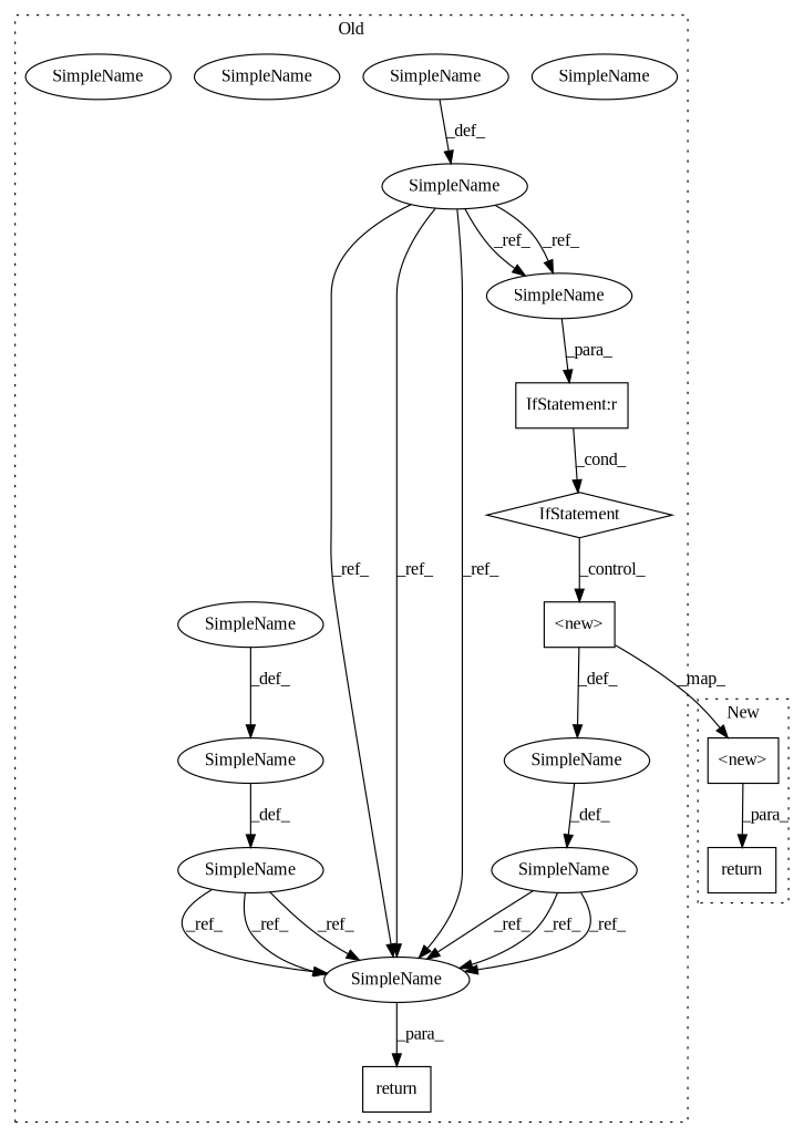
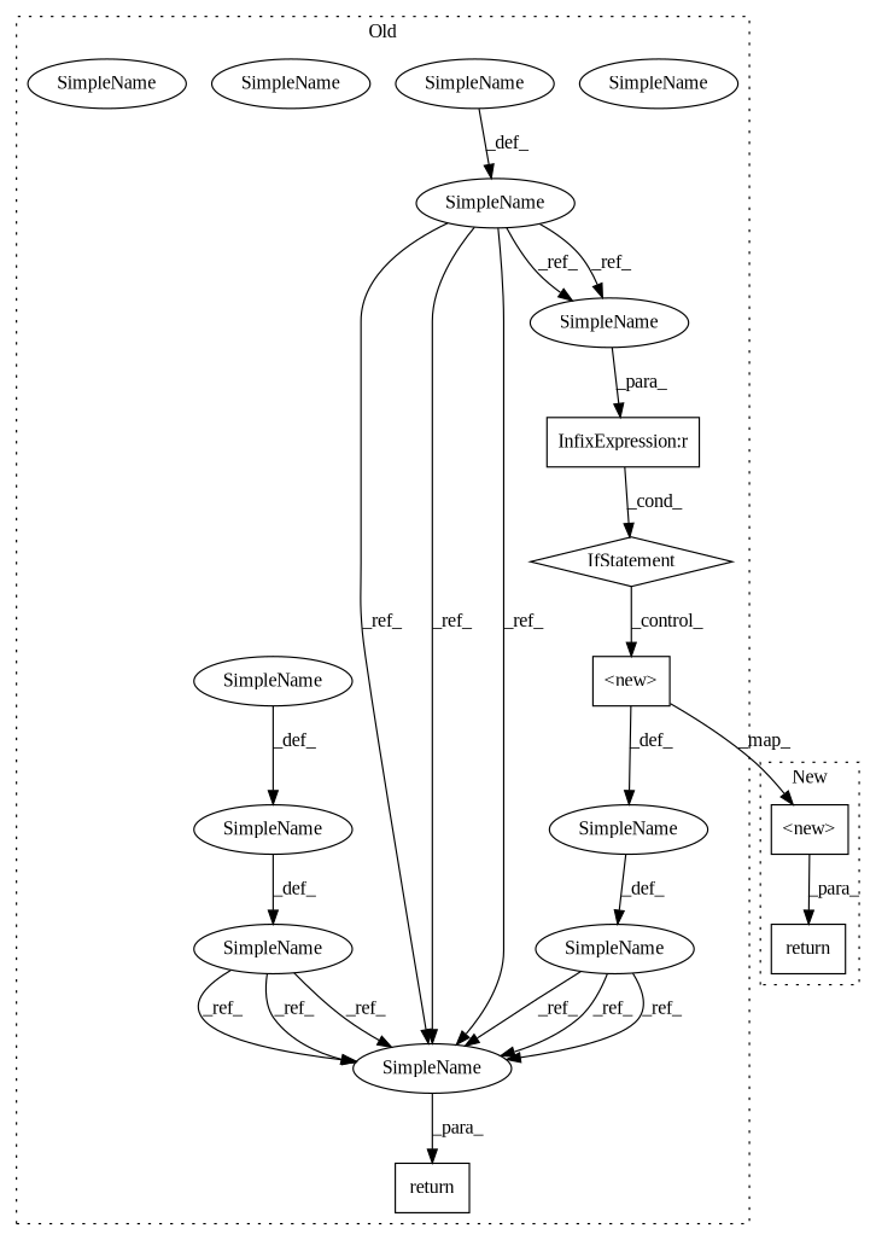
  digraph {
    fontname="Liberation Serif"
    node [a=42 fontname="Liberation Serif" l=6 s=14640 shape=ellipse]
    edge [fontname="Liberation Serif"]
    n1 [a=14 l="13,1" label="<new>" s="14525,14571" shape=box]
    n2 [a=41 l=7 label=return s=14633 shape=box]
-   n3 [a=27 l=4 label="IfStatement:r" s=14132 shape=box]
+   n3 [a=27 l=4 label="InfixExpression:r" s=14132 shape=box]
    n4 [label=SimpleName s=14126]
    n5 [a=25 l="4,2" label=IfStatement s="14122,14140" shape=diamond]
    n6 [label=SimpleName s=14096]
    n7 [label=SimpleName s=14504]
    n8 [l=9 label=SimpleName s=14105]
    n9 [l=9 label=SimpleName s=14194]
    n10 [label=SimpleName s=14185]
    n11 [l=9 label=SimpleName s=14513]
    n12 [label=SimpleName]
    n13 [label=SimpleName s=14126]
    n14 [label=SimpleName]
    n15 [label=SimpleName]
    n16 [l=4 label=SimpleName s=14206]
    n17 [a=14 l="13,1" label="<new>" s="14156,14202" shape=box]
    n18 [a=41 l=7 label=return s=14149 shape=box]
    subgraph cluster_1 {
      label=Old
      style=dotted
      n1
      n2
      n3
      n4
      n5
      n6
      n7
      n8
      n9
      n10
      n11
      n12
      n13
      n14
      n15
      n16
    }
    subgraph cluster_2 {
      label=New
      style=dotted
      n17
      n18
    }
    n1 -> n11 [label=_def_]
    n1 -> n17 [label=_map_]
    n3 -> n5 [label=_cond_]
    n5 -> n1 [label=_control_]
    n6 -> n13 [label=_ref_]
    n6 -> n13 [label=_ref_]
    n6 -> n15 [label=_ref_]
    n6 -> n15 [label=_ref_]
    n6 -> n15 [label=_ref_]
    n7 -> n15 [label=_ref_]
    n7 -> n15 [label=_ref_]
    n7 -> n15 [label=_ref_]
    n8 -> n6 [label=_def_]
    n9 -> n10 [label=_def_]
    n10 -> n15 [label=_ref_]
    n10 -> n15 [label=_ref_]
    n10 -> n15 [label=_ref_]
    n11 -> n7 [label=_def_]
    n13 -> n3 [label=_para_]
    n15 -> n2 [label=_para_]
    n16 -> n9 [label=_def_]
    n17 -> n18 [label=_para_]
  }
